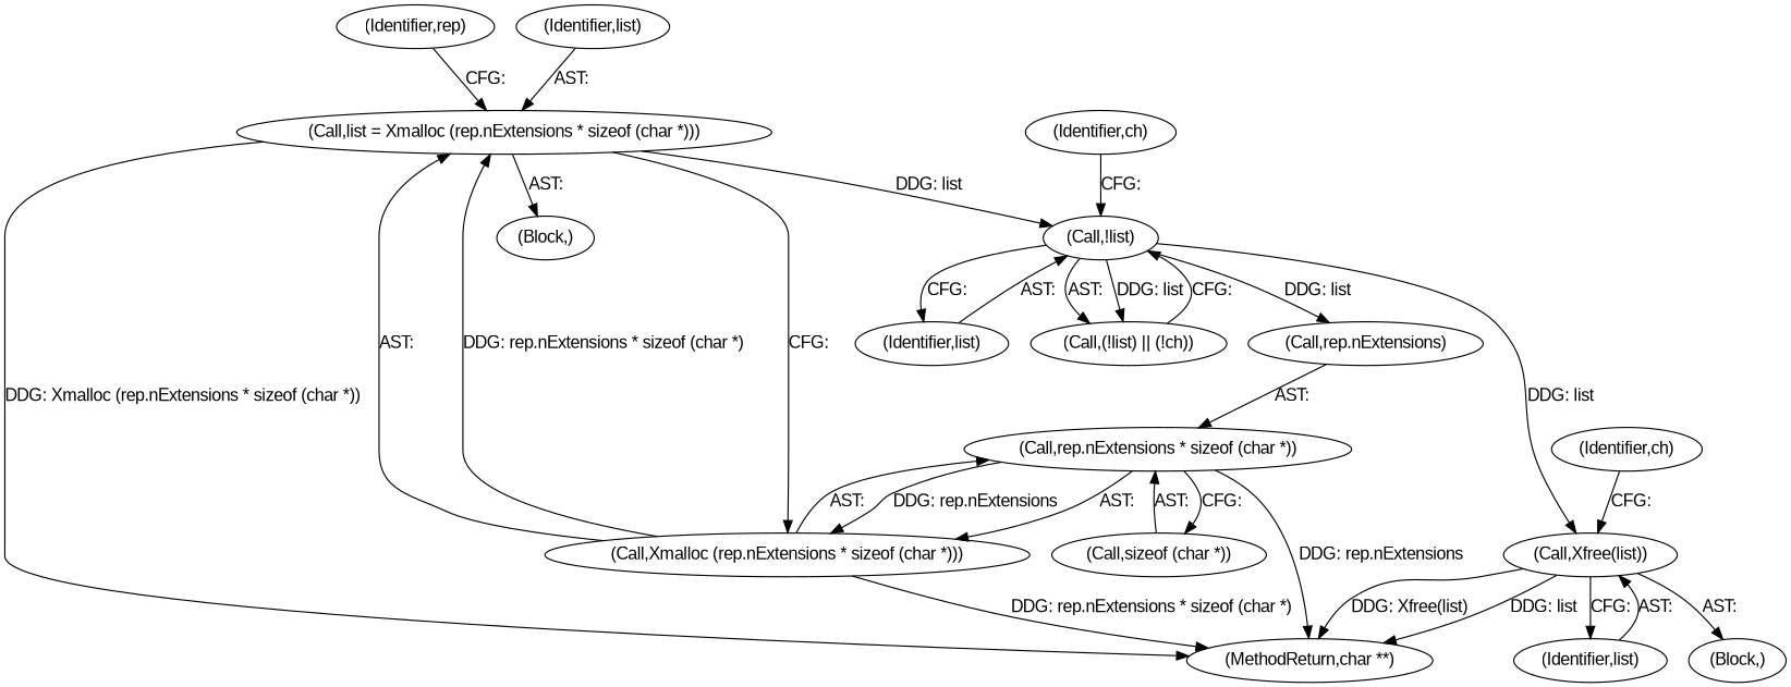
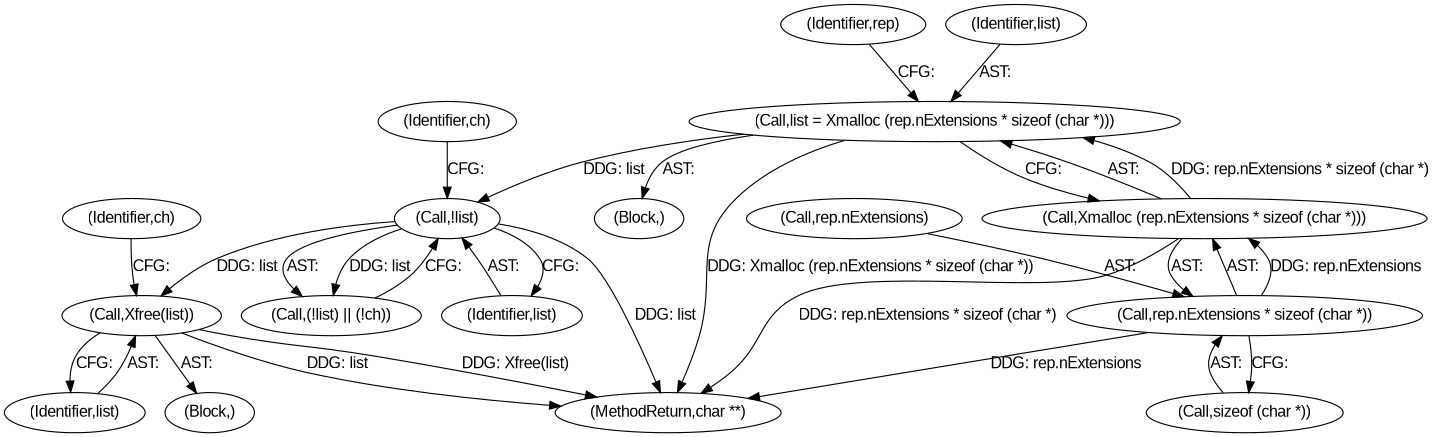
  digraph {
    fontname="Liberation Sans"
    node [fontname="Liberation Sans"]
    edge [fontname="Liberation Sans"]
    n1 [label="(Call,Xfree(list))"]
    n2 [label="(MethodReturn,char **)"]
    n3 [label="(Identifier,list)"]
    n4 [label="(Block,)"]
    n5 [label="(Call,!list)"]
    n6 [label="(Call,(!list) || (!ch))"]
    n7 [label="(Identifier,list)"]
    n8 [label="(Call,list = Xmalloc (rep.nExtensions * sizeof (char *)))"]
    n9 [label="(Call,Xmalloc (rep.nExtensions * sizeof (char *)))"]
    n10 [label="(Block,)"]
    n11 [label="(Call,rep.nExtensions * sizeof (char *))"]
    n12 [label="(Call,sizeof (char *))"]
    n13 [label="(Identifier,ch)"]
    n14 [label="(Identifier,ch)"]
    n15 [label="(Identifier,rep)"]
    n16 [label="(Call,rep.nExtensions)"]
    n17 [label="(Identifier,list)"]
    n1 -> n2 [label="DDG: Xfree(list)"]
    n1 -> n2 [label="DDG: list"]
    n1 -> n3 [label="CFG: "]
    n1 -> n4 [label="AST: "]
    n3 -> n1 [label="AST: "]
    n5 -> n1 [label="DDG: list"]
-   n5 -> n16 [label="DDG: list"]
+   n5 -> n2 [label="DDG: list"]
    n5 -> n6 [label="AST: "]
    n5 -> n6 [label="DDG: list"]
    n5 -> n7 [label="CFG: "]
    n6 -> n5 [label="CFG: "]
    n7 -> n5 [label="AST: "]
    n8 -> n2 [label="DDG: Xmalloc (rep.nExtensions * sizeof (char *))"]
    n8 -> n5 [label="DDG: list"]
    n8 -> n9 [label="CFG: "]
    n8 -> n10 [label="AST: "]
    n9 -> n2 [label="DDG: rep.nExtensions * sizeof (char *)"]
    n9 -> n8 [label="AST: "]
    n9 -> n8 [label="DDG: rep.nExtensions * sizeof (char *)"]
    n9 -> n11 [label="AST: "]
    n11 -> n2 [label="DDG: rep.nExtensions"]
    n11 -> n9 [label="AST: "]
    n11 -> n9 [label="DDG: rep.nExtensions"]
    n11 -> n12 [label="CFG: "]
    n12 -> n11 [label="AST: "]
    n13 -> n5 [label="CFG: "]
    n14 -> n1 [label="CFG: "]
    n15 -> n8 [label="CFG: "]
    n16 -> n11 [label="AST: "]
    n17 -> n8 [label="AST: "]
  }
